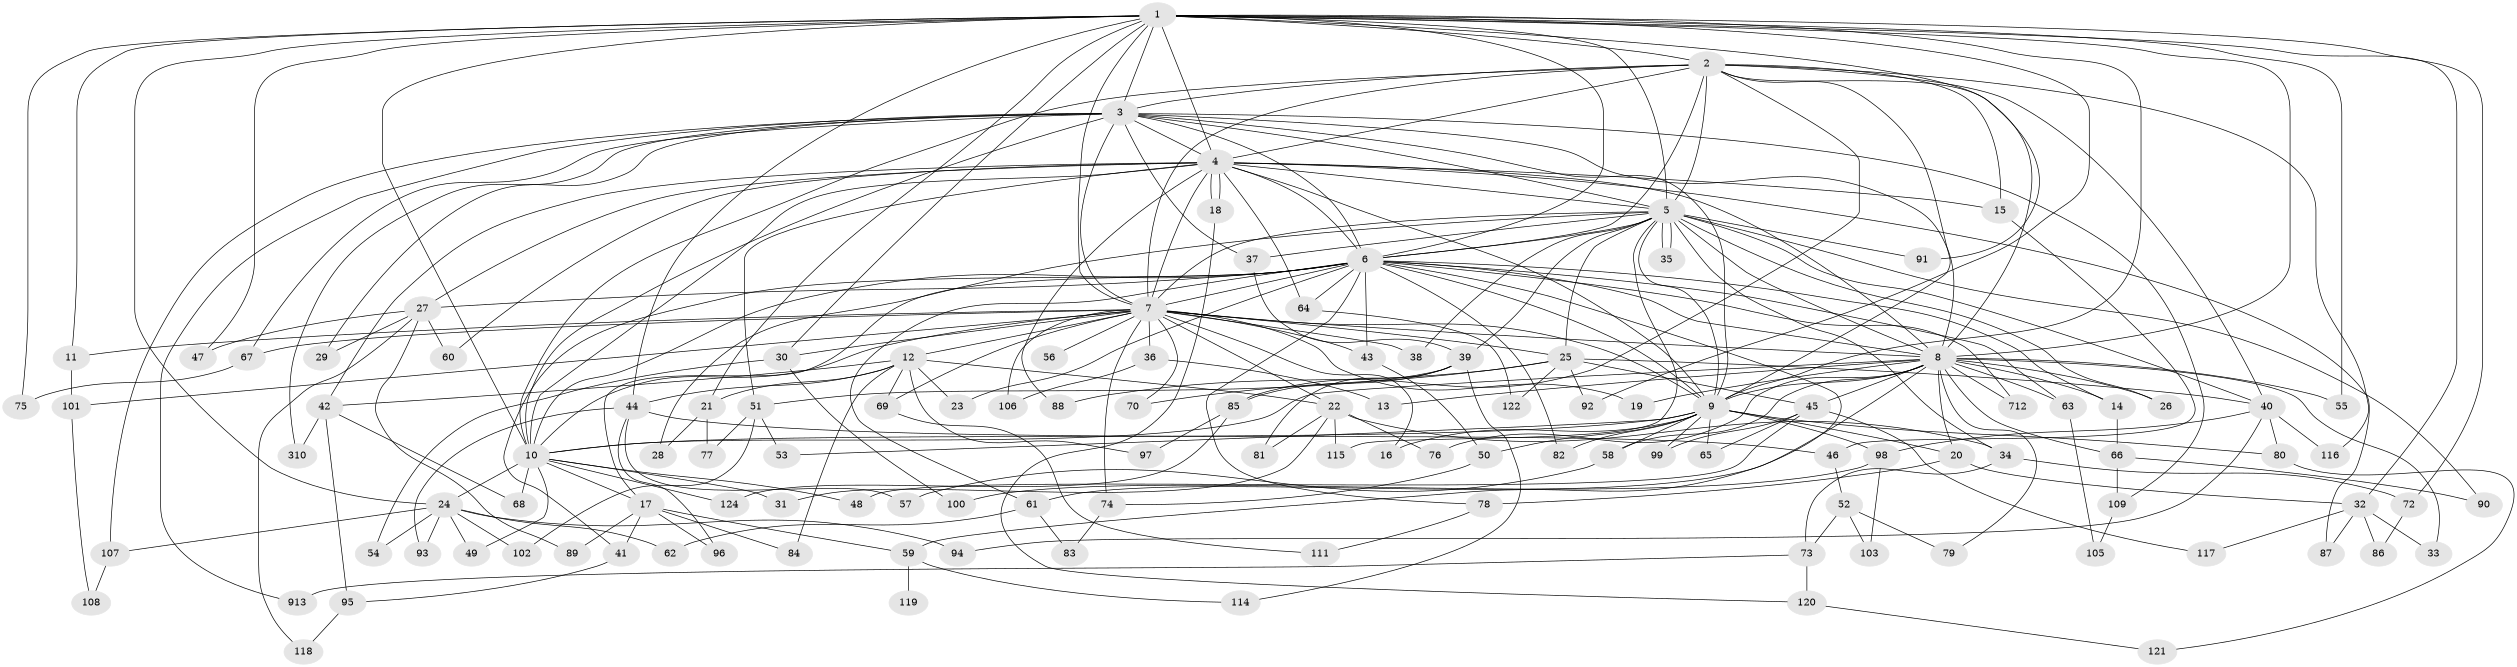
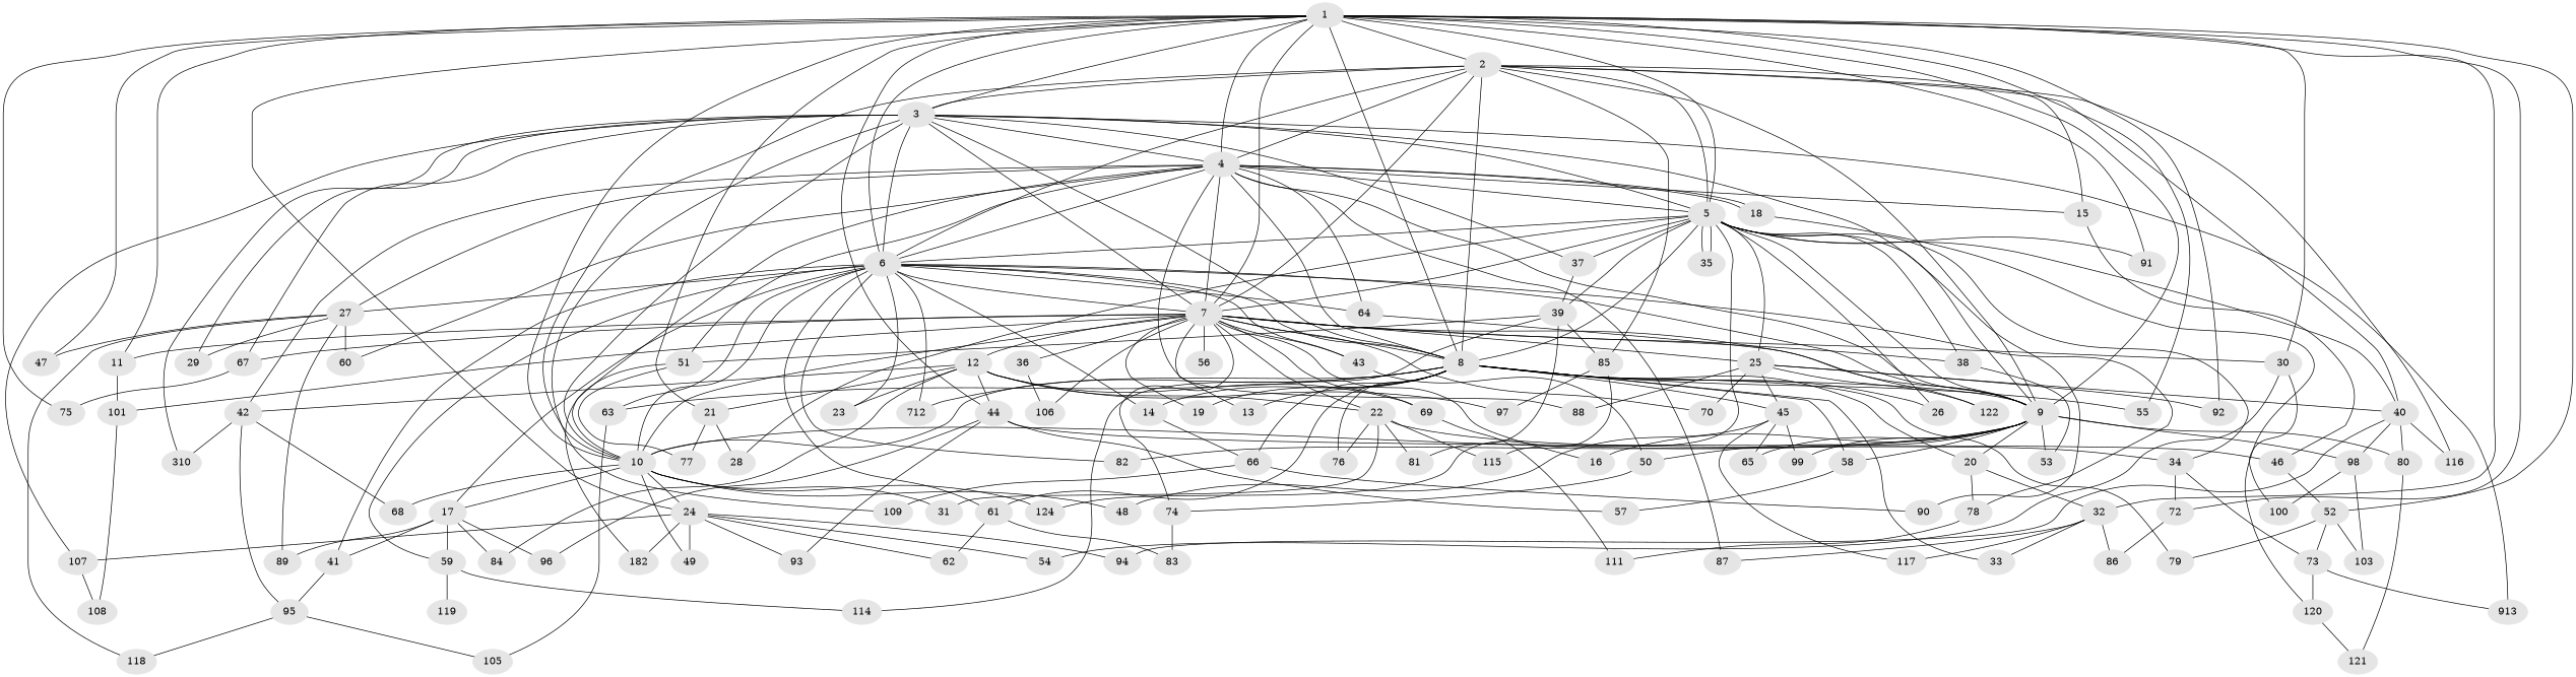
  graph {
    node [color=gray90 style=filled]
    1
    2
    3
    4
    5
    6
    7
    8
    9
    10
    11
    21
    24
    30
    32
    44
    47
    52
    55
    72
    75
    91
    92
    15
    85
    116
    40
    29
    37
    67
    107
    109
    n33 [label=310]
    n34 [label=913]
    18
    27
    42
    51
    60
    64
    87
    88
    25
    26
    28
    34
    35
    38
    39
    90
    115
    14
    17
    23
    41
    43
    59
    61
    63
    78
    82
    n62 [label=712]
    36
    12
    56
    13
    16
    19
    22
    69
    70
    74
    101
    106
    20
    33
    45
    58
    66
    76
    79
    50
    53
    65
    80
    98
    99
    31
    48
    49
    68
    n92 [label=124]
    77
    54
    62
    93
    94
-   102
+   102 [label=182]
    100
    86
    117
    57
    46
    96
    73
    103
    97
    108
    120
    89
    118
    95
    122
    84
    81
    114
    119
    83
    105
    111
    121
    1 -- 2
    1 -- 3
    1 -- 4
    1 -- 5
    1 -- 6
    1 -- 7
    1 -- 8
    1 -- 9
    1 -- 10
    1 -- 11
    1 -- 21
    1 -- 24
    1 -- 30
    1 -- 32
    1 -- 44
    1 -- 47
+   1 -- 52
    1 -- 55
    1 -- 72
    1 -- 75
    1 -- 91
    1 -- 92
    2 -- 3
    2 -- 4
    2 -- 5
    2 -- 6
    2 -- 7
    2 -- 8
    2 -- 9
    2 -- 10
    2 -- 15
    2 -- 85
    2 -- 116
    2 -- 40
    3 -- 4
    3 -- 5
    3 -- 6
    3 -- 7
    3 -- 8
    3 -- 9
    3 -- 10
    3 -- 29
    3 -- 37
    3 -- 67
    3 -- 107
    3 -- 109
    3 -- n33
    3 -- n34
    4 -- 5
    4 -- 6
    4 -- 7
    4 -- 8
    4 -- 9
    4 -- 10
    4 -- 15
    4 -- 18
    4 -- 18
    4 -- 27
    4 -- 42
    4 -- 51
    4 -- 60
    4 -- 64
    4 -- 87
    4 -- 88
    5 -- 6
    5 -- 7
    5 -- 8
    5 -- 9
    5 -- 91
    5 -- 40
    5 -- 37
    5 -- 25
    5 -- 26
    5 -- 28
    5 -- 34
    5 -- 35
    5 -- 35
    5 -- 38
    5 -- 39
    5 -- 90
    5 -- 115
    6 -- 7
    6 -- 8
    6 -- 9
    6 -- 10
    6 -- 27
    6 -- 64
    6 -- 14
    6 -- 17
    6 -- 23
    6 -- 41
    6 -- 43
    6 -- 59
    6 -- 61
    6 -- 63
    6 -- 78
    6 -- 82
    6 -- n62
    7 -- 8
    7 -- 9
    7 -- 10
    7 -- 11
    7 -- 30
    7 -- 67
    7 -- 25
    7 -- 38
    7 -- 43
    7 -- 36
    7 -- 12
    7 -- 56
-   36 -- 13
+   7 -- 13
    7 -- 16
    7 -- 19
    7 -- 22
    7 -- 69
    7 -- 70
    7 -- 74
    7 -- 101
    7 -- 106
    8 -- 9
    8 -- 10
    8 -- 55
    8 -- 26
    8 -- 14
    8 -- 61
    8 -- 63
    8 -- n62
    8 -- 13
    8 -- 19
    8 -- 20
    8 -- 33
    8 -- 45
    8 -- 58
    8 -- 66
    8 -- 76
    8 -- 79
    9 -- 10
    9 -- 82
    9 -- 16
    9 -- 20
    9 -- 58
    9 -- 50
    9 -- 53
    9 -- 65
    9 -- 80
    9 -- 98
    9 -- 99
    10 -- 24
    10 -- 17
    10 -- 31
    10 -- 48
    10 -- 49
    10 -- 68
    10 -- n92
    11 -- 101
    21 -- 28
    21 -- 77
    24 -- 107
    24 -- 49
    24 -- 54
    24 -- 62
    24 -- 93
    24 -- 94
    24 -- 102
    30 -- 54
    30 -- 100
    32 -- 87
    32 -- 33
    32 -- 86
    32 -- 117
    44 -- 93
    44 -- 57
    44 -- 46
    44 -- 96
    52 -- 79
    52 -- 73
    52 -- 103
    72 -- 86
    15 -- 46
    85 -- n92
    85 -- 97
    40 -- 116
    40 -- 80
    40 -- 98
    40 -- 94
    37 -- 39
    67 -- 75
    107 -- 108
    18 -- 120
    27 -- 47
    27 -- 29
    27 -- 60
    27 -- 89
    27 -- 118
    42 -- n33
    42 -- 68
    42 -- 95
-   51 -- 53
+   38 -- 53
    51 -- 77
    51 -- 102
    64 -- 122
    25 -- 92
    25 -- 40
    25 -- 88
    25 -- 70
    25 -- 45
    25 -- 122
    34 -- 72
    34 -- 73
    39 -- 85
    39 -- 51
    39 -- 81
    39 -- 114
    14 -- 66
    17 -- 41
    17 -- 59
    17 -- 96
    17 -- 89
    17 -- 84
    41 -- 95
    43 -- 50
    59 -- 114
    59 -- 119
    61 -- 62
    61 -- 83
    63 -- 105
    78 -- 111
    36 -- 106
    12 -- 21
    12 -- 44
    12 -- 42
    12 -- 23
    12 -- 22
    12 -- 69
    12 -- 97
    12 -- 84
    22 -- 34
    22 -- 115
    22 -- 76
    22 -- 31
    22 -- 81
    69 -- 111
    74 -- 83
    101 -- 108
    20 -- 32
    20 -- 78
    45 -- 65
    45 -- 99
    45 -- 48
    45 -- 117
    58 -- 57
    66 -- 109
    66 -- 90
    50 -- 74
    80 -- 121
    98 -- 100
    98 -- 103
    46 -- 52
    73 -- n34
    73 -- 120
    120 -- 121
    95 -- 118
-   109 -- 105
+   95 -- 105
  }
